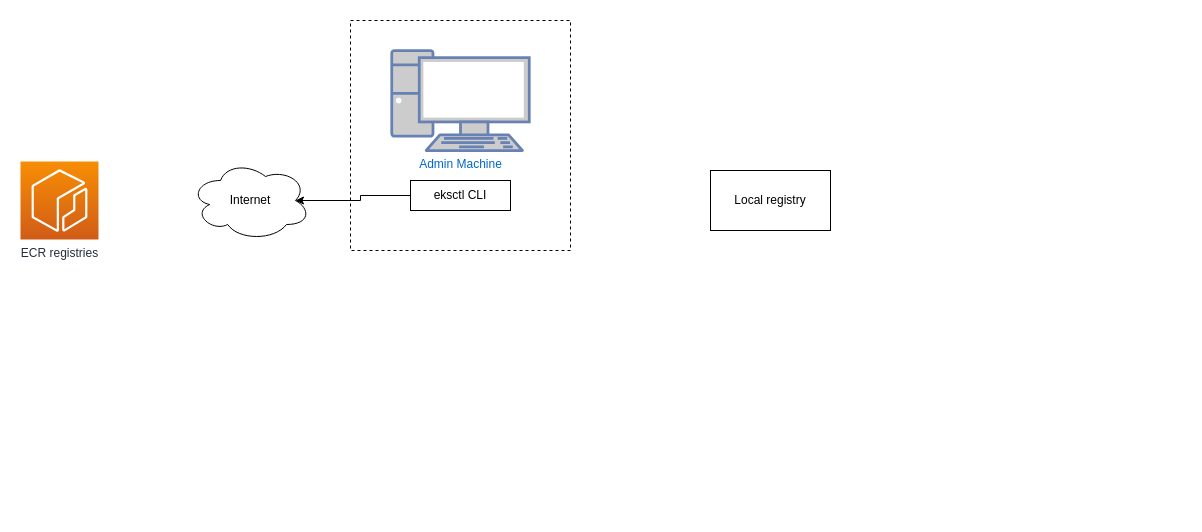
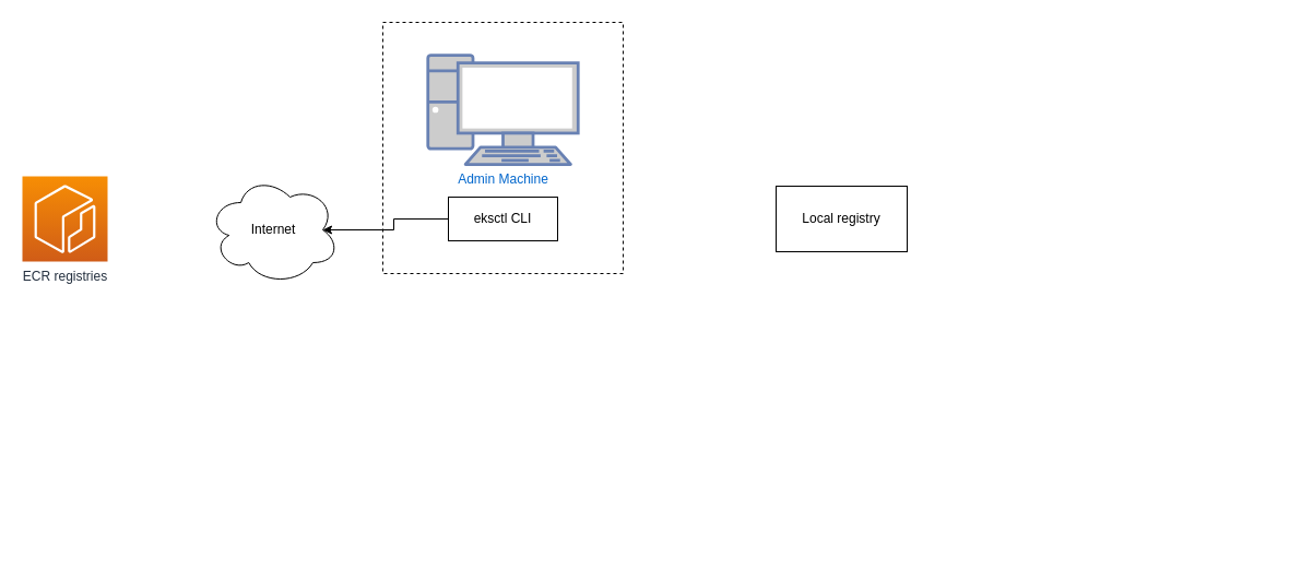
  <mxCell id="0" />
  <mxCell id="1" parent="0" />
  <mxCell id="2" value="" style="whiteSpace=wrap;html=1;dashed=1;" vertex="1" parent="1"><mxGeometry x="350" y="20" width="220" height="230" as="geometry" /></mxCell>
  <mxCell id="3" value="&lt;canvas id=&quot;canvas&quot; width=&quot;105&quot; height=&quot;36&quot;&gt;&lt;/canvas&gt;" style="text;whiteSpace=wrap;html=1;" vertex="1" parent="1"><mxGeometry x="1040" y="450" width="140" height="60" as="geometry" /></mxCell>
  <mxCell id="4" value="Admin Machine" style="fontColor=#0066CC;verticalAlign=top;verticalLabelPosition=bottom;labelPosition=center;align=center;html=1;outlineConnect=0;fillColor=#CCCCCC;strokeColor=#6881B3;gradientColor=none;gradientDirection=north;strokeWidth=2;shape=mxgraph.networks.pc;" vertex="1" parent="1"><mxGeometry x="391.25" y="50" width="137.5" height="100" as="geometry" /></mxCell>
  <mxCell id="5" value="Local registry" style="whiteSpace=wrap;html=1;" vertex="1" parent="1"><mxGeometry x="710" y="170" width="120" height="60" as="geometry" /></mxCell>
  <mxCell id="6" value="ECR registries" style="sketch=0;points=[[0,0,0],[0.25,0,0],[0.5,0,0],[0.75,0,0],[1,0,0],[0,1,0],[0.25,1,0],[0.5,1,0],[0.75,1,0],[1,1,0],[0,0.25,0],[0,0.5,0],[0,0.75,0],[1,0.25,0],[1,0.5,0],[1,0.75,0]];outlineConnect=0;fontColor=#232F3E;gradientColor=#F78E04;gradientDirection=north;fillColor=#D05C17;strokeColor=#ffffff;dashed=0;verticalLabelPosition=bottom;verticalAlign=top;align=center;html=1;fontSize=12;fontStyle=0;aspect=fixed;shape=mxgraph.aws4.resourceIcon;resIcon=mxgraph.aws4.ecr;" vertex="1" parent="1"><mxGeometry x="20" y="161" width="78" height="78" as="geometry" /></mxCell>
  <mxCell id="7" style="edgeStyle=orthogonalEdgeStyle;rounded=0;orthogonalLoop=1;jettySize=auto;html=1;entryX=0.875;entryY=0.5;entryDx=0;entryDy=0;entryPerimeter=0;" edge="1" parent="1" source="8" target="9"><mxGeometry relative="1" as="geometry" /></mxCell>
- <mxCell id="8" value="eksctl CLI" style="whiteSpace=wrap;html=1;" vertex="1" parent="1"><mxGeometry x="410" y="180" width="100" height="30" as="geometry" /></mxCell>
- <mxCell id="9" value="Internet" style="ellipse;shape=cloud;whiteSpace=wrap;html=1;" vertex="1" parent="1"><mxGeometry x="190" y="160" width="120" height="80" as="geometry" /></mxCell>
+ <mxCell id="8" value="eksctl CLI" style="whiteSpace=wrap;html=1;" vertex="1" parent="1"><mxGeometry x="410" y="180" width="100" height="40" as="geometry" /></mxCell>
+ <mxCell id="9" value="Internet" style="ellipse;shape=cloud;whiteSpace=wrap;html=1;" vertex="1" parent="1"><mxGeometry x="190" y="160" width="120" height="100" as="geometry" /></mxCell>
